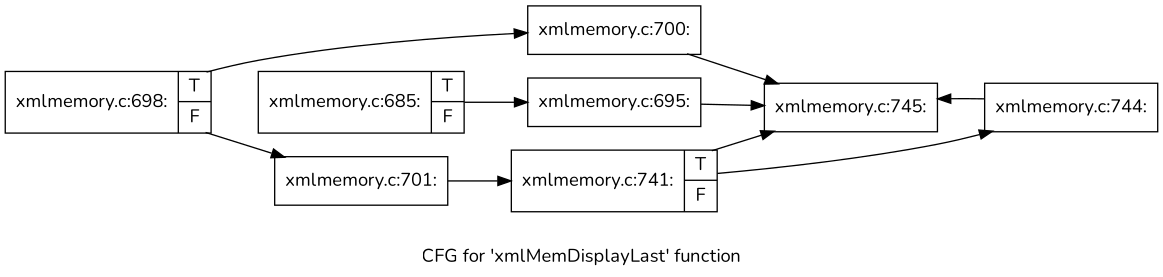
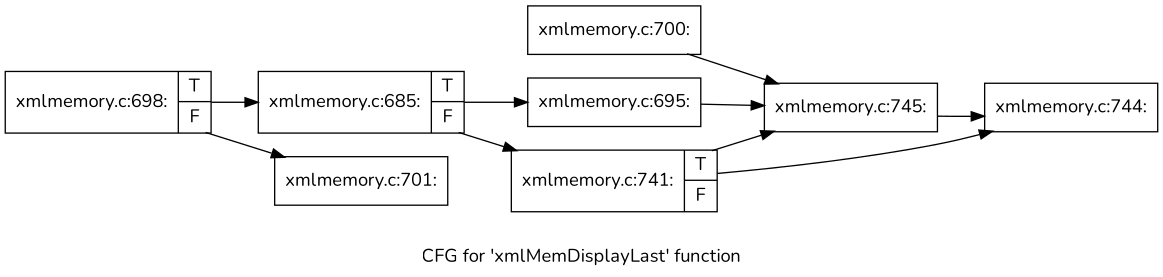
  digraph {
    fontname=Nunito
    label="CFG for 'xmlMemDisplayLast' function"
    rankdir=LR
    node [fontname=Nunito shape=record]
    edge [fontname=Nunito]
    n1 [label="{xmlmemory.c:685:|{<s0>T|<s1>F}}"]
    n2 [label="{xmlmemory.c:695:}"]
    n3 [label="{xmlmemory.c:745:}"]
    n4 [label="{xmlmemory.c:698:|{<s0>T|<s1>F}}"]
    n5 [label="{xmlmemory.c:700:}"]
    n6 [label="{xmlmemory.c:701:}"]
    n7 [label="{xmlmemory.c:741:|{<s0>T|<s1>F}}"]
    n8 [label="{xmlmemory.c:744:}"]
    n1 -> n2
    n2 -> n3
-   n4 -> n5
+   n4 -> n1
    n4 -> n6
    n5 -> n3
-   n6 -> n7
+   n1 -> n7
    n7 -> n3
    n7 -> n8
-   n8 -> n3
+   n3 -> n8
  }
